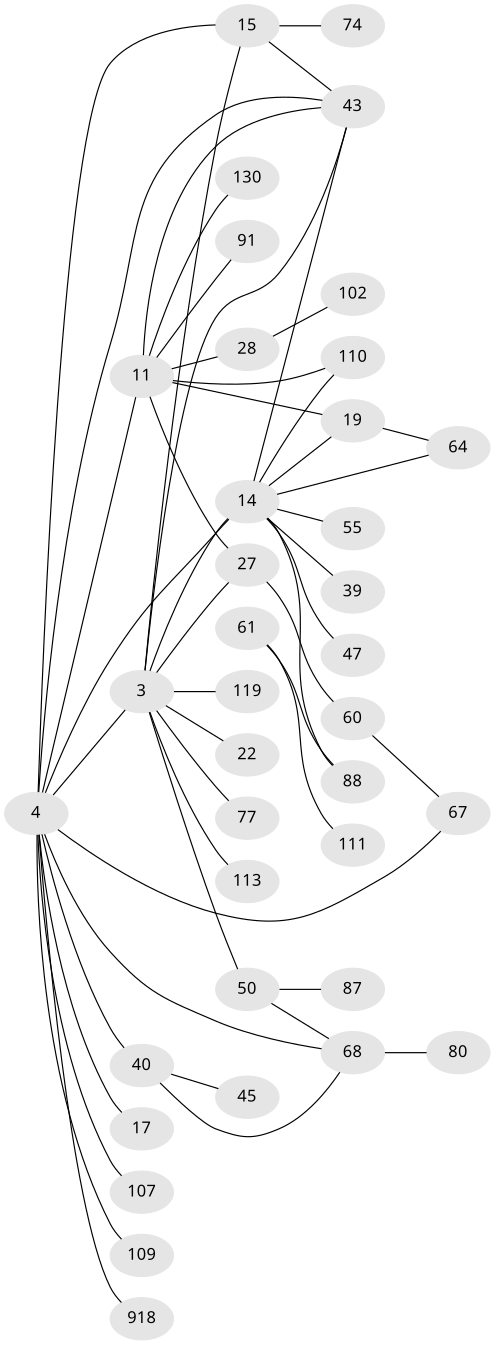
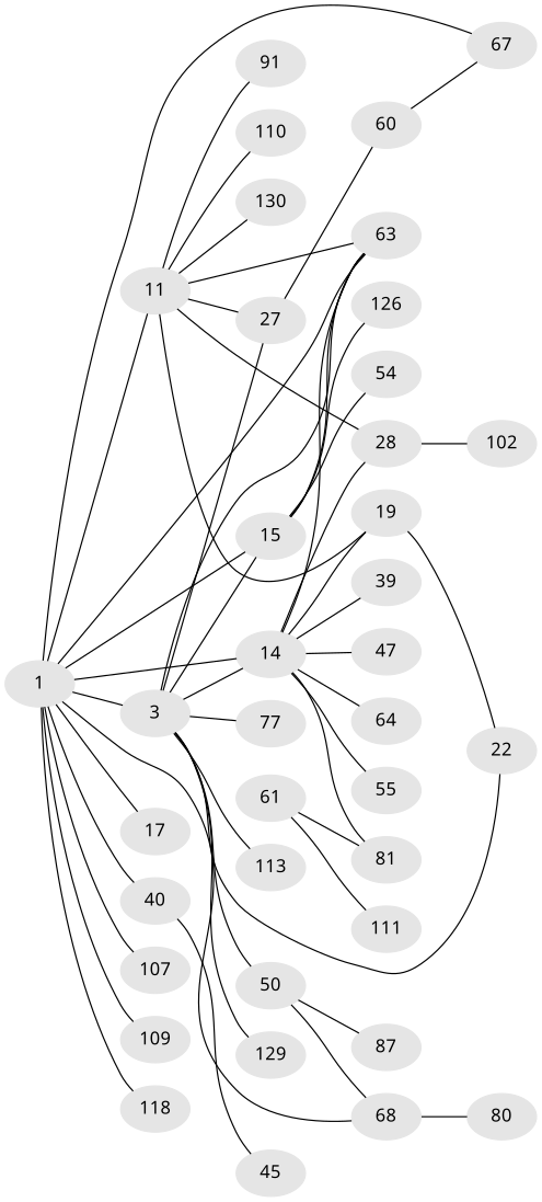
  graph {
    fontname="Noto Sans"
    rankdir=LR
    node [color=gray90 fontname="Noto Sans" style=filled]
    edge [fontname="Noto Sans"]
-   1 [super="+26+5+2+8" label=4]
+   1 [super="+26+5+2+8"]
    3 [super="+6+37+13+88+4"]
    11 [super="+32+53"]
    14 [super="+57+16+23+123+29+20+46+69"]
    15 [super="+49+24"]
    17
    40
-   43 [super="+79+54"]
+   43 [super="+79+54" label=63]
    67
    68 [super="+78"]
    107
    109 [super="+121"]
-   118 [label=918]
+   118
    n14 [label=22 super="+85"]
    27 [super="+59+35"]
    50 [super="+65+114"]
    77 [super="+83"]
    113
-   119 [super="+128"]
+   119 [super="+128" label=129]
    19 [super="+66+62+99"]
    28 [super="+122+58+120"]
    91
    110
    130
    55 [super="+72"]
    39
    47
    64
-   81 [label=88]
-   74
+   81
+   74 [label=54]
+   126
    45
    80
    60 [super="+95"]
    87
    102
    61 [super="+76"]
    111
    1 -- 3
    1 -- 11
    1 -- 14 [weight=2]
    1 -- 15
    1 -- 17
    1 -- 40
    1 -- 43 [weight=2]
    1 -- 67
    1 -- 68
    1 -- 107
    1 -- 109
    1 -- 118
    3 -- 14
    3 -- 15
    3 -- 43
    3 -- n14
    3 -- 27 [weight=2]
    3 -- 50
    3 -- 77
    3 -- 113
    3 -- 119
    11 -- 43
    11 -- 27
    11 -- 19
    11 -- 28
    11 -- 91
    11 -- 110
    11 -- 130
    14 -- 43
    14 -- 19
-   14 -- 110 [weight=2]
+   14 -- 28 [weight=2]
    14 -- 55
    14 -- 39
    14 -- 47
    14 -- 64
    14 -- 81 [weight=2]
    15 -- 43
    15 -- 74
-   40 -- 68
+   15 -- 126
    40 -- 45
    68 -- 80
    27 -- 60
    50 -- 68
    50 -- 87
-   19 -- 64
+   19 -- n14
    28 -- 102
    60 -- 67
    61 -- 81
    61 -- 111
  }
